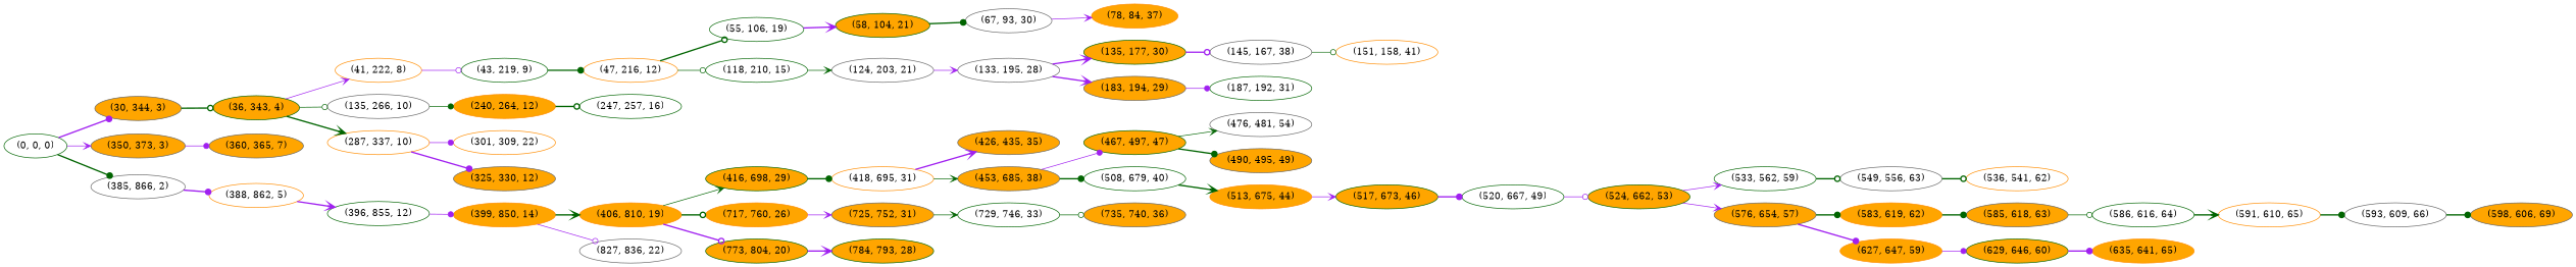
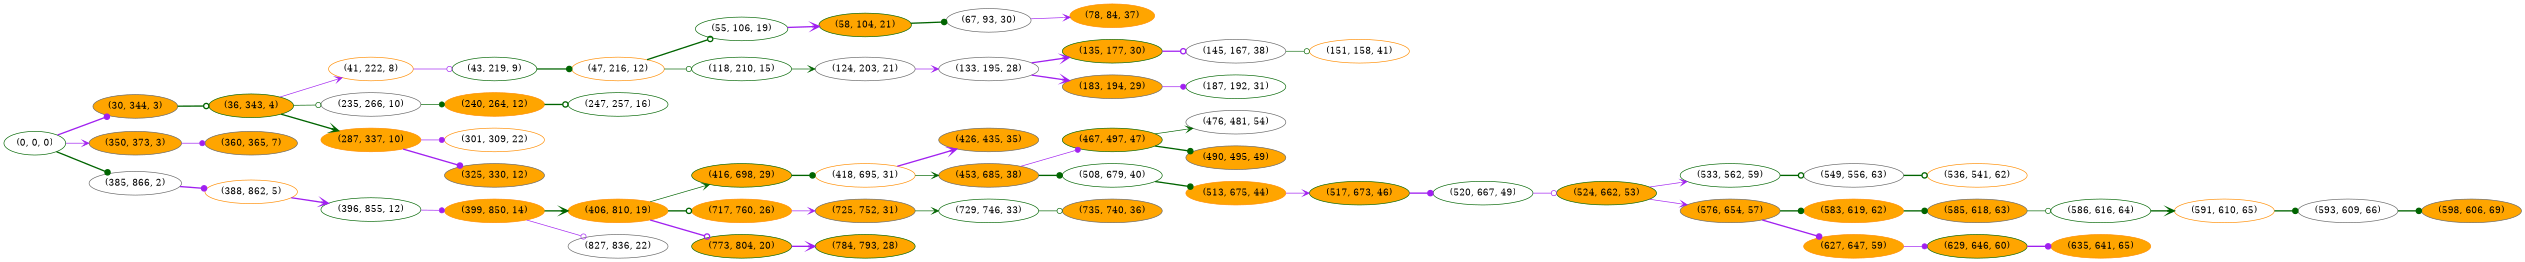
  digraph {
    rankdir=LR
    node [color=gray40 fillcolor=orange style=filled]
    edge [arrowhead=dot color=purple style=bold]
    "(0, 0, 0)" [color=darkgreen fillcolor=white]
    "(30, 344, 3)"
    "(350, 373, 3)"
    "(385, 866, 2)" [fillcolor=white]
    "(36, 343, 4)" [color=darkgreen]
    "(360, 365, 7)"
    "(388, 862, 5)" [color=darkorange fillcolor=white]
    "(41, 222, 8)" [color=darkorange fillcolor=white]
-   "(235, 266, 10)" [fillcolor=white label="(135, 266, 10)"]
-   "(287, 337, 10)" [color=darkorange fillcolor=white]
+   "(235, 266, 10)" [fillcolor=white]
+   "(287, 337, 10)" [color=darkorange]
    "(43, 219, 9)" [color=darkgreen fillcolor=white]
    "(240, 264, 12)" [color=darkorange]
    "(301, 309, 22)" [color=darkorange fillcolor=white]
    "(325, 330, 12)"
    "(47, 216, 12)" [color=darkorange fillcolor=white]
    "(55, 106, 19)" [color=darkgreen fillcolor=white]
    "(118, 210, 15)" [color=darkgreen fillcolor=white]
    "(58, 104, 21)" [color=darkgreen]
    "(124, 203, 21)" [fillcolor=white]
    "(67, 93, 30)" [fillcolor=white]
    "(78, 84, 37)" [color=darkorange]
    "(133, 195, 28)" [fillcolor=white]
    "(135, 177, 30)" [color=darkgreen]
    "(183, 194, 29)"
    "(145, 167, 38)" [fillcolor=white]
    "(187, 192, 31)" [color=darkgreen fillcolor=white]
    "(151, 158, 41)" [color=darkorange fillcolor=white]
    "(247, 257, 16)" [color=darkgreen fillcolor=white]
    "(396, 855, 12)" [color=darkgreen fillcolor=white]
    "(399, 850, 14)" [color=darkorange]
    "(406, 810, 19)" [color=darkorange]
    "(827, 836, 22)" [fillcolor=white]
    "(416, 698, 29)" [color=darkgreen]
    "(717, 760, 26)" [color=darkorange]
    "(773, 804, 20)" [color=darkgreen]
    "(418, 695, 31)" [color=darkorange fillcolor=white]
    "(725, 752, 31)"
    "(784, 793, 28)" [color=darkgreen]
    "(426, 435, 35)"
    "(453, 685, 38)"
    "(467, 497, 47)" [color=darkgreen]
    "(508, 679, 40)" [color=darkgreen fillcolor=white]
    "(476, 481, 54)" [fillcolor=white]
    "(490, 495, 49)"
    "(513, 675, 44)" [color=darkorange]
    "(517, 673, 46)" [color=darkgreen]
    "(520, 667, 49)" [color=darkgreen fillcolor=white]
    "(524, 662, 53)" [color=darkgreen]
    "(533, 562, 59)" [color=darkgreen fillcolor=white]
    "(576, 654, 57)"
    "(549, 556, 63)" [fillcolor=white]
    "(583, 619, 62)" [color=darkorange]
    "(627, 647, 59)" [color=darkorange]
    "(536, 541, 62)" [color=darkorange fillcolor=white]
    "(585, 618, 63)"
    "(629, 646, 60)" [color=darkgreen]
    "(586, 616, 64)" [color=darkgreen fillcolor=white]
    "(591, 610, 65)" [color=darkorange fillcolor=white]
    "(593, 609, 66)" [fillcolor=white]
    "(598, 606, 69)"
    "(635, 641, 65)" [color=darkorange]
    "(729, 746, 33)" [color=darkgreen fillcolor=white]
    "(735, 740, 36)"
    "(0, 0, 0)" -> "(30, 344, 3)"
    "(0, 0, 0)" -> "(350, 373, 3)" [arrowhead=vee style=solid]
    "(0, 0, 0)" -> "(385, 866, 2)" [color=darkgreen]
    "(30, 344, 3)" -> "(36, 343, 4)" [arrowhead=odot color=darkgreen]
    "(350, 373, 3)" -> "(360, 365, 7)" [style=solid]
    "(385, 866, 2)" -> "(388, 862, 5)"
    "(36, 343, 4)" -> "(41, 222, 8)" [arrowhead=vee style=solid]
    "(36, 343, 4)" -> "(235, 266, 10)" [arrowhead=odot color=darkgreen style=solid]
    "(36, 343, 4)" -> "(287, 337, 10)" [arrowhead=vee color=darkgreen]
    "(388, 862, 5)" -> "(396, 855, 12)" [arrowhead=vee]
    "(41, 222, 8)" -> "(43, 219, 9)" [arrowhead=odot style=solid]
    "(235, 266, 10)" -> "(240, 264, 12)" [color=darkgreen style=solid]
    "(287, 337, 10)" -> "(301, 309, 22)" [style=solid]
    "(287, 337, 10)" -> "(325, 330, 12)"
    "(43, 219, 9)" -> "(47, 216, 12)" [color=darkgreen]
    "(240, 264, 12)" -> "(247, 257, 16)" [arrowhead=odot color=darkgreen]
    "(47, 216, 12)" -> "(55, 106, 19)" [arrowhead=odot color=darkgreen]
    "(47, 216, 12)" -> "(118, 210, 15)" [arrowhead=odot color=darkgreen style=solid]
    "(55, 106, 19)" -> "(58, 104, 21)" [arrowhead=vee]
    "(118, 210, 15)" -> "(124, 203, 21)" [arrowhead=vee color=darkgreen style=solid]
    "(58, 104, 21)" -> "(67, 93, 30)" [color=darkgreen]
    "(124, 203, 21)" -> "(133, 195, 28)" [arrowhead=vee style=solid]
    "(67, 93, 30)" -> "(78, 84, 37)" [arrowhead=vee style=solid]
    "(133, 195, 28)" -> "(135, 177, 30)" [arrowhead=vee]
    "(133, 195, 28)" -> "(183, 194, 29)" [arrowhead=vee]
    "(135, 177, 30)" -> "(145, 167, 38)" [arrowhead=odot]
    "(183, 194, 29)" -> "(187, 192, 31)" [style=solid]
    "(145, 167, 38)" -> "(151, 158, 41)" [arrowhead=odot color=darkgreen style=solid]
    "(396, 855, 12)" -> "(399, 850, 14)" [style=solid]
    "(399, 850, 14)" -> "(406, 810, 19)" [arrowhead=vee color=darkgreen]
    "(399, 850, 14)" -> "(827, 836, 22)" [arrowhead=odot style=solid]
    "(406, 810, 19)" -> "(416, 698, 29)" [arrowhead=vee color=darkgreen style=solid]
    "(406, 810, 19)" -> "(717, 760, 26)" [arrowhead=odot color=darkgreen]
    "(406, 810, 19)" -> "(773, 804, 20)" [arrowhead=odot]
    "(416, 698, 29)" -> "(418, 695, 31)" [color=darkgreen]
    "(717, 760, 26)" -> "(725, 752, 31)" [arrowhead=vee style=solid]
    "(773, 804, 20)" -> "(784, 793, 28)" [arrowhead=vee]
    "(418, 695, 31)" -> "(426, 435, 35)" [arrowhead=vee]
    "(418, 695, 31)" -> "(453, 685, 38)" [arrowhead=vee color=darkgreen style=solid]
    "(725, 752, 31)" -> "(729, 746, 33)" [arrowhead=vee color=darkgreen style=solid]
    "(453, 685, 38)" -> "(467, 497, 47)" [style=solid]
    "(453, 685, 38)" -> "(508, 679, 40)" [color=darkgreen]
    "(467, 497, 47)" -> "(476, 481, 54)" [arrowhead=vee color=darkgreen style=solid]
    "(467, 497, 47)" -> "(490, 495, 49)" [color=darkgreen]
-   "(508, 679, 40)" -> "(513, 675, 44)" [arrowhead=vee color=darkgreen]
+   "(508, 679, 40)" -> "(513, 675, 44)" [color=darkgreen]
    "(513, 675, 44)" -> "(517, 673, 46)" [arrowhead=vee style=solid]
    "(517, 673, 46)" -> "(520, 667, 49)"
    "(520, 667, 49)" -> "(524, 662, 53)" [arrowhead=odot style=solid]
    "(524, 662, 53)" -> "(533, 562, 59)" [arrowhead=vee style=solid]
    "(524, 662, 53)" -> "(576, 654, 57)" [arrowhead=vee style=solid]
    "(533, 562, 59)" -> "(549, 556, 63)" [arrowhead=odot color=darkgreen]
    "(576, 654, 57)" -> "(583, 619, 62)" [color=darkgreen]
    "(576, 654, 57)" -> "(627, 647, 59)"
    "(549, 556, 63)" -> "(536, 541, 62)" [arrowhead=odot color=darkgreen]
    "(583, 619, 62)" -> "(585, 618, 63)" [color=darkgreen]
    "(627, 647, 59)" -> "(629, 646, 60)" [style=solid]
    "(585, 618, 63)" -> "(586, 616, 64)" [arrowhead=odot color=darkgreen style=solid]
    "(629, 646, 60)" -> "(635, 641, 65)"
    "(586, 616, 64)" -> "(591, 610, 65)" [arrowhead=vee color=darkgreen]
    "(591, 610, 65)" -> "(593, 609, 66)" [color=darkgreen]
    "(593, 609, 66)" -> "(598, 606, 69)" [color=darkgreen]
    "(729, 746, 33)" -> "(735, 740, 36)" [arrowhead=odot color=darkgreen style=solid]
  }
